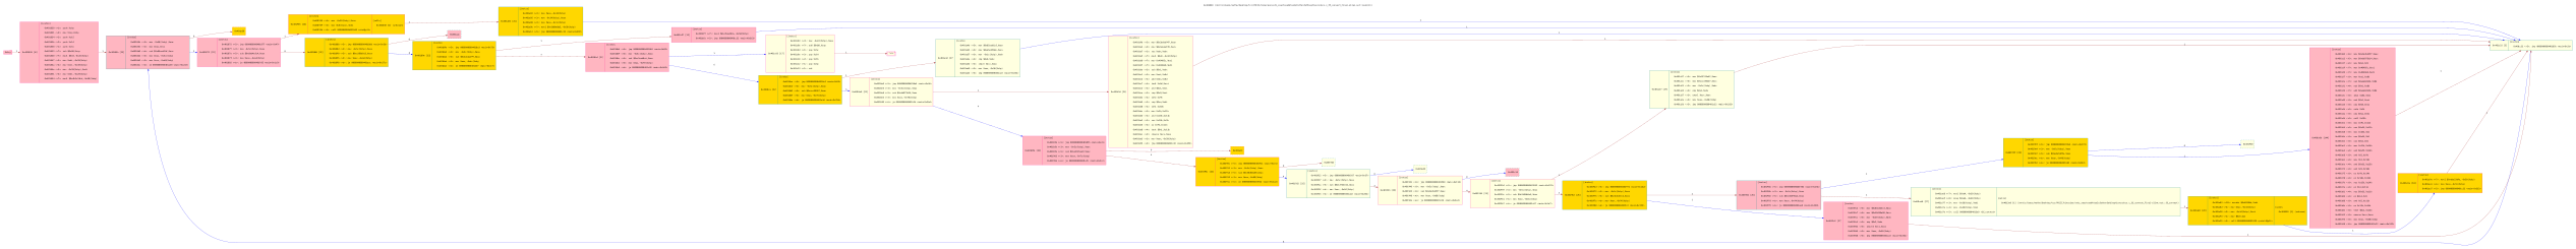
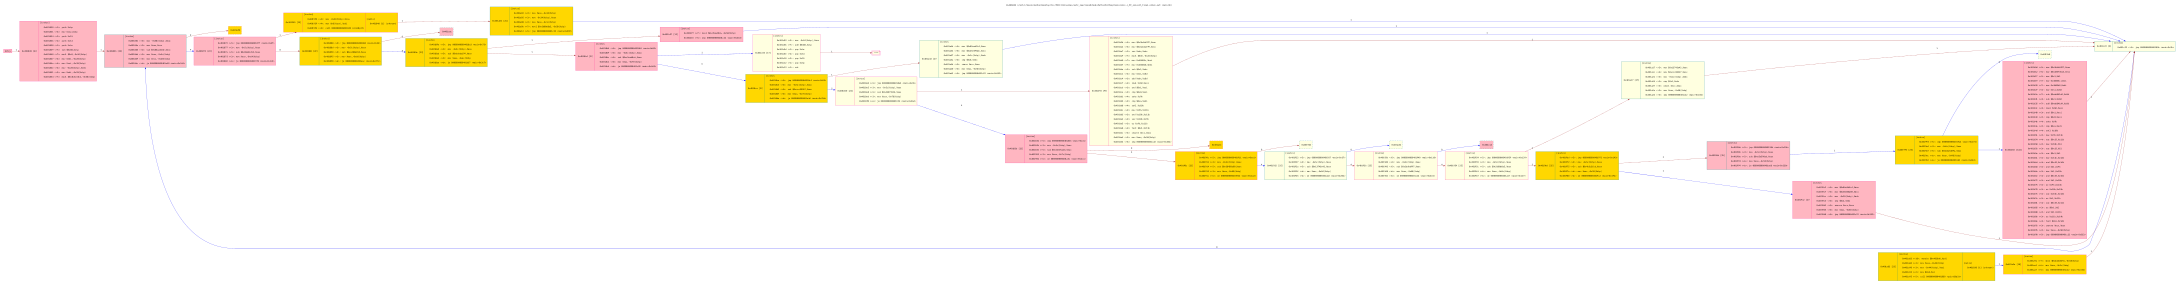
  digraph {
    fontname="IBM Plex Mono"
    label="0x401830 (/mnt/c/Users/mathe/Desktop/tcc/POCII/binaries/extr_reactossdktoolsfattenfatfsoptionccsbcs.c_ff_convert_Final-ollvm.out::main(0))"
    labelloc=t
    rankdir=LR
    node [color=deeppink fillcolor=lightyellow fontname="IBM Plex Mono" shape=record style=filled]
    edge [color=brown fontname="IBM Plex Mono"]
    Entry [fillcolor=lightpink height=0.3 shape=folder width=0.3]
    n2 [fillcolor=lightpink label="{\n     0x401830 [43]\l\n     | [instrs]\l\n     &nbsp;&nbsp;0x401830 \<+1\>: push %rbp\l\n     &nbsp;&nbsp;0x401831 \<+3\>: mov %rsp,%rbp\l\n     &nbsp;&nbsp;0x401834 \<+2\>: push %r15\l\n     &nbsp;&nbsp;0x401836 \<+2\>: push %r14\l\n     &nbsp;&nbsp;0x401838 \<+1\>: push %rbx\l\n     &nbsp;&nbsp;0x401839 \<+7\>: sub $0x88,%rsp\l\n     &nbsp;&nbsp;0x401840 \<+7\>: movl $0x0,-0x24(%rbp)\l\n     &nbsp;&nbsp;0x401847 \<+3\>: mov %edi,-0x28(%rbp)\l\n     &nbsp;&nbsp;0x40184a \<+4\>: mov %rsi,-0x30(%rbp)\l\n     &nbsp;&nbsp;0x40184e \<+3\>: mov -0x28(%rbp),%edi\l\n     &nbsp;&nbsp;0x401851 \<+3\>: mov %edi,-0x20(%rbp)\l\n     &nbsp;&nbsp;0x401854 \<+7\>: movl $0x4b3c3fc6,-0x58(%rbp)\l\n  }"]
    n3 [color=teal fillcolor=lightpink label="{\n     0x40185b [23]\l\n     | [instrs]\l\n     &nbsp;&nbsp;0x40185b \<+3\>: mov -0x58(%rbp),%eax\l\n     &nbsp;&nbsp;0x40185e \<+2\>: mov %eax,%ecx\l\n     &nbsp;&nbsp;0x401860 \<+6\>: sub $0x85aad1bf,%ecx\l\n     &nbsp;&nbsp;0x401866 \<+3\>: mov %eax,-0x5c(%rbp)\l\n     &nbsp;&nbsp;0x401869 \<+3\>: mov %ecx,-0x60(%rbp)\l\n     &nbsp;&nbsp;0x40186c \<+6\>: je 0000000000401af0 \<main+0x2c0\>\l\n  }"]
    n4 [fillcolor=gold label="{\n     0x401af0\l\n  }" style="dashed,filled"]
    n5 [fillcolor=lightpink label="{\n     0x401872 [22]\l\n     | [instrs]\l\n     &nbsp;&nbsp;0x401872 \<+5\>: jmp 0000000000401877 \<main+0x47\>\l\n     &nbsp;&nbsp;0x401877 \<+3\>: mov -0x5c(%rbp),%eax\l\n     &nbsp;&nbsp;0x40187a \<+5\>: sub $0x8b646fc4,%eax\l\n     &nbsp;&nbsp;0x40187f \<+3\>: mov %eax,-0x64(%rbp)\l\n     &nbsp;&nbsp;0x401882 \<+6\>: je 00000000004019f5 \<main+0x1c5\>\l\n  }"]
    n6 [fillcolor=gold label="{\n     0x4019f5 [13]\l\n     | [instrs]\l\n     &nbsp;&nbsp;0x4019f5 \<+4\>: mov -0x30(%rbp),%rax\l\n     &nbsp;&nbsp;0x4019f9 \<+4\>: mov 0x8(%rax),%rdi\l\n     &nbsp;&nbsp;0x4019fd \<+5\>: call 0000000000401040 \<atoi@plt\>\l\n     | [calls]\l\n     &nbsp;&nbsp;0x401040 \{1\} (unknown)\l\n  }"]
    n7 [color=teal fillcolor=gold label="{\n     0x401888 [22]\l\n     | [instrs]\l\n     &nbsp;&nbsp;0x401888 \<+5\>: jmp 000000000040188d \<main+0x5d\>\l\n     &nbsp;&nbsp;0x40188d \<+3\>: mov -0x5c(%rbp),%eax\l\n     &nbsp;&nbsp;0x401890 \<+5\>: sub $0xa3506013,%eax\l\n     &nbsp;&nbsp;0x401895 \<+3\>: mov %eax,-0x68(%rbp)\l\n     &nbsp;&nbsp;0x401898 \<+6\>: je 0000000000401aac \<main+0x27c\>\l\n  }"]
    n8 [color=teal fillcolor=gold label="{\n     0x401a02 [21]\l\n     | [instrs]\l\n     &nbsp;&nbsp;0x401a02 \<+3\>: mov %eax,-0x34(%rbp)\l\n     &nbsp;&nbsp;0x401a05 \<+3\>: mov -0x34(%rbp),%eax\l\n     &nbsp;&nbsp;0x401a08 \<+3\>: mov %eax,-0x1c(%rbp)\l\n     &nbsp;&nbsp;0x401a0b \<+7\>: movl $0x2d0868a5,-0x58(%rbp)\l\n     &nbsp;&nbsp;0x401a12 \<+5\>: jmp 0000000000401c22 \<main+0x3f2\>\l\n  }"]
    n9 [color=teal fillcolor=lightpink label="{\n     0x401aac\l\n  }" style="dashed,filled"]
    n10 [color=teal fillcolor=gold label="{\n     0x40189e [22]\l\n     | [instrs]\l\n     &nbsp;&nbsp;0x40189e \<+5\>: jmp 00000000004018a3 \<main+0x73\>\l\n     &nbsp;&nbsp;0x4018a3 \<+3\>: mov -0x5c(%rbp),%eax\l\n     &nbsp;&nbsp;0x4018a6 \<+5\>: sub $0xbab6a199,%eax\l\n     &nbsp;&nbsp;0x4018ab \<+3\>: mov %eax,-0x6c(%rbp)\l\n     &nbsp;&nbsp;0x4018ae \<+6\>: je 0000000000401bf7 \<main+0x3c7\>\l\n  }"]
    Exit [height=0.3 peripheries=2 shape=note width=0.3]
    n12 [color=teal label="{\n     0x401c22 [5]\l\n     | [instrs]\l\n     &nbsp;&nbsp;0x401c22 \<+5\>: jmp 000000000040185b \<main+0x2b\>\l\n  }"]
    n13 [fillcolor=lightpink label="{\n     0x401bf7 [12]\l\n     | [instrs]\l\n     &nbsp;&nbsp;0x401bf7 \<+7\>: movl $0xc9ead8c6,-0x58(%rbp)\l\n     &nbsp;&nbsp;0x401bfe \<+5\>: jmp 0000000000401c22 \<main+0x3f2\>\l\n  }"]
    n14 [fillcolor=lightpink label="{\n     0x4018b4 [22]\l\n     | [instrs]\l\n     &nbsp;&nbsp;0x4018b4 \<+5\>: jmp 00000000004018b9 \<main+0x89\>\l\n     &nbsp;&nbsp;0x4018b9 \<+3\>: mov -0x5c(%rbp),%eax\l\n     &nbsp;&nbsp;0x4018bc \<+5\>: sub $0xc9ead8c6,%eax\l\n     &nbsp;&nbsp;0x4018c1 \<+3\>: mov %eax,-0x70(%rbp)\l\n     &nbsp;&nbsp;0x4018c4 \<+6\>: je 0000000000401c03 \<main+0x3d3\>\l\n  }"]
    n15 [color=teal label="{\n     0x4019b8\l\n  }" style="dashed,filled"]
    n16 [label="{\n     0x401c03 [17]\l\n     | [instrs]\l\n     &nbsp;&nbsp;0x401c03 \<+3\>: mov -0x24(%rbp),%eax\l\n     &nbsp;&nbsp;0x401c06 \<+7\>: add $0x88,%rsp\l\n     &nbsp;&nbsp;0x401c0d \<+1\>: pop %rbx\l\n     &nbsp;&nbsp;0x401c0e \<+2\>: pop %r14\l\n     &nbsp;&nbsp;0x401c10 \<+2\>: pop %r15\l\n     &nbsp;&nbsp;0x401c12 \<+1\>: pop %rbp\l\n     &nbsp;&nbsp;0x401c13 \<+1\>: ret\l\n  }"]
    n17 [color=teal fillcolor=gold label="{\n     0x4018ca [22]\l\n     | [instrs]\l\n     &nbsp;&nbsp;0x4018ca \<+5\>: jmp 00000000004018cf \<main+0x9f\>\l\n     &nbsp;&nbsp;0x4018cf \<+3\>: mov -0x5c(%rbp),%eax\l\n     &nbsp;&nbsp;0x4018d2 \<+5\>: sub $0xccc002b7,%eax\l\n     &nbsp;&nbsp;0x4018d7 \<+3\>: mov %eax,-0x74(%rbp)\l\n     &nbsp;&nbsp;0x4018da \<+6\>: je 0000000000401a4d \<main+0x21d\>\l\n  }"]
    n18 [fillcolor=lightpink label="{\n     0x401b0d [144]\l\n     | [instrs]\l\n     &nbsp;&nbsp;0x401b0d \<+5\>: mov $0x26db6997,%eax\l\n     &nbsp;&nbsp;0x401b12 \<+5\>: mov $0xdd073b14,%ecx\l\n     &nbsp;&nbsp;0x401b17 \<+2\>: mov $0x1,%dl\l\n     &nbsp;&nbsp;0x401b19 \<+7\>: mov 0x40405c,%esi\l\n     &nbsp;&nbsp;0x401b20 \<+7\>: mov 0x404060,%edi\l\n     &nbsp;&nbsp;0x401b27 \<+3\>: mov %esi,%r8d\l\n     &nbsp;&nbsp;0x401b2a \<+7\>: sub $0x66841d4,%r8d\l\n     &nbsp;&nbsp;0x401b31 \<+4\>: sub $0x1,%r8d\l\n     &nbsp;&nbsp;0x401b35 \<+7\>: add $0x66841d4,%r8d\l\n     &nbsp;&nbsp;0x401b3c \<+4\>: imul %r8d,%esi\l\n     &nbsp;&nbsp;0x401b40 \<+3\>: and $0x1,%esi\l\n     &nbsp;&nbsp;0x401b43 \<+3\>: cmp $0x0,%esi\l\n     &nbsp;&nbsp;0x401b46 \<+4\>: sete %r9b\l\n     &nbsp;&nbsp;0x401b4a \<+3\>: cmp $0xa,%edi\l\n     &nbsp;&nbsp;0x401b4d \<+4\>: setl %r10b\l\n     &nbsp;&nbsp;0x401b51 \<+3\>: mov %r9b,%r11b\l\n     &nbsp;&nbsp;0x401b54 \<+4\>: xor $0xff,%r11b\l\n     &nbsp;&nbsp;0x401b58 \<+3\>: mov %r10b,%bl\l\n     &nbsp;&nbsp;0x401b5b \<+3\>: xor $0xff,%bl\l\n     &nbsp;&nbsp;0x401b5e \<+3\>: xor $0x1,%dl\l\n     &nbsp;&nbsp;0x401b61 \<+3\>: mov %r11b,%r14b\l\n     &nbsp;&nbsp;0x401b64 \<+4\>: and $0xff,%r14b\l\n     &nbsp;&nbsp;0x401b68 \<+3\>: and %dl,%r9b\l\n     &nbsp;&nbsp;0x401b6b \<+3\>: mov %bl,%r15b\l\n     &nbsp;&nbsp;0x401b6e \<+4\>: and $0xff,%r15b\l\n     &nbsp;&nbsp;0x401b72 \<+3\>: and %dl,%r10b\l\n     &nbsp;&nbsp;0x401b75 \<+3\>: or %r9b,%r14b\l\n     &nbsp;&nbsp;0x401b78 \<+3\>: or %r10b,%r15b\l\n     &nbsp;&nbsp;0x401b7b \<+3\>: xor %r15b,%r14b\l\n     &nbsp;&nbsp;0x401b7e \<+3\>: or %bl,%r11b\l\n     &nbsp;&nbsp;0x401b81 \<+4\>: xor $0xff,%r11b\l\n     &nbsp;&nbsp;0x401b85 \<+3\>: or $0x1,%dl\l\n     &nbsp;&nbsp;0x401b88 \<+3\>: and %dl,%r11b\l\n     &nbsp;&nbsp;0x401b8b \<+3\>: or %r11b,%r14b\l\n     &nbsp;&nbsp;0x401b8e \<+4\>: test $0x1,%r14b\l\n     &nbsp;&nbsp;0x401b92 \<+3\>: cmovne %ecx,%eax\l\n     &nbsp;&nbsp;0x401b95 \<+3\>: mov %eax,-0x58(%rbp)\l\n     &nbsp;&nbsp;0x401b98 \<+5\>: jmp 0000000000401c22 \<main+0x3f2\>\l\n  }"]
    n19 [color=teal label="{\n     0x401a4d [27]\l\n     | [instrs]\l\n     &nbsp;&nbsp;0x401a4d \<+5\>: mov $0x85aad1bf,%eax\l\n     &nbsp;&nbsp;0x401a52 \<+5\>: mov $0x65e598ab,%ecx\l\n     &nbsp;&nbsp;0x401a57 \<+3\>: mov -0x1c(%rbp),%edx\l\n     &nbsp;&nbsp;0x401a5a \<+3\>: cmp $0x0,%edx\l\n     &nbsp;&nbsp;0x401a5d \<+3\>: cmove %ecx,%eax\l\n     &nbsp;&nbsp;0x401a60 \<+3\>: mov %eax,-0x58(%rbp)\l\n     &nbsp;&nbsp;0x401a63 \<+5\>: jmp 0000000000401c22 \<main+0x3f2\>\l\n  }"]
    n20 [label="{\n     0x4018e0 [22]\l\n     | [instrs]\l\n     &nbsp;&nbsp;0x4018e0 \<+5\>: jmp 00000000004018e5 \<main+0xb5\>\l\n     &nbsp;&nbsp;0x4018e5 \<+3\>: mov -0x5c(%rbp),%eax\l\n     &nbsp;&nbsp;0x4018e8 \<+5\>: sub $0xdd073b14,%eax\l\n     &nbsp;&nbsp;0x4018ed \<+3\>: mov %eax,-0x78(%rbp)\l\n     &nbsp;&nbsp;0x4018f0 \<+6\>: je 0000000000401b9d \<main+0x36d\>\l\n  }"]
    n21 [fillcolor=gold label="{\n     0x401a9a [18]\l\n     | [instrs]\l\n     &nbsp;&nbsp;0x401a9a \<+7\>: movl $0x6da53d9a,-0x58(%rbp)\l\n     &nbsp;&nbsp;0x401aa1 \<+6\>: mov %eax,-0x9c(%rbp)\l\n     &nbsp;&nbsp;0x401aa7 \<+5\>: jmp 0000000000401c22 \<main+0x3f2\>\l\n  }"]
    n22 [label="{\n     0x401b9d [90]\l\n     | [instrs]\l\n     &nbsp;&nbsp;0x401b9d \<+5\>: mov $0x26db6997,%eax\l\n     &nbsp;&nbsp;0x401ba2 \<+5\>: mov $0xbab6a199,%ecx\l\n     &nbsp;&nbsp;0x401ba7 \<+2\>: xor %edx,%edx\l\n     &nbsp;&nbsp;0x401ba9 \<+7\>: movl $0x0,-0x24(%rbp)\l\n     &nbsp;&nbsp;0x401bb0 \<+7\>: mov 0x40405c,%esi\l\n     &nbsp;&nbsp;0x401bb7 \<+7\>: mov 0x404060,%edi\l\n     &nbsp;&nbsp;0x401bbe \<+3\>: sub $0x1,%edx\l\n     &nbsp;&nbsp;0x401bc1 \<+3\>: mov %esi,%r8d\l\n     &nbsp;&nbsp;0x401bc4 \<+3\>: add %edx,%r8d\l\n     &nbsp;&nbsp;0x401bc7 \<+4\>: imul %r8d,%esi\l\n     &nbsp;&nbsp;0x401bcb \<+3\>: and $0x1,%esi\l\n     &nbsp;&nbsp;0x401bce \<+3\>: cmp $0x0,%esi\l\n     &nbsp;&nbsp;0x401bd1 \<+4\>: sete %r9b\l\n     &nbsp;&nbsp;0x401bd5 \<+3\>: cmp $0xa,%edi\l\n     &nbsp;&nbsp;0x401bd8 \<+4\>: setl %r10b\l\n     &nbsp;&nbsp;0x401bdc \<+3\>: mov %r9b,%r11b\l\n     &nbsp;&nbsp;0x401bdf \<+3\>: and %r10b,%r11b\l\n     &nbsp;&nbsp;0x401be2 \<+3\>: xor %r10b,%r9b\l\n     &nbsp;&nbsp;0x401be5 \<+3\>: or %r9b,%r11b\l\n     &nbsp;&nbsp;0x401be8 \<+4\>: test $0x1,%r11b\l\n     &nbsp;&nbsp;0x401bec \<+3\>: cmovne %ecx,%eax\l\n     &nbsp;&nbsp;0x401bef \<+3\>: mov %eax,-0x58(%rbp)\l\n     &nbsp;&nbsp;0x401bf2 \<+5\>: jmp 0000000000401c22 \<main+0x3f2\>\l\n  }"]
    n23 [fillcolor=lightpink label="{\n     0x4018f6 [22]\l\n     | [instrs]\l\n     &nbsp;&nbsp;0x4018f6 \<+5\>: jmp 00000000004018fb \<main+0xcb\>\l\n     &nbsp;&nbsp;0x4018fb \<+3\>: mov -0x5c(%rbp),%eax\l\n     &nbsp;&nbsp;0x4018fe \<+5\>: sub $0xebb76aef,%eax\l\n     &nbsp;&nbsp;0x401903 \<+3\>: mov %eax,-0x7c(%rbp)\l\n     &nbsp;&nbsp;0x401906 \<+6\>: je 0000000000401afc \<main+0x2cc\>\l\n  }"]
    n24 [color=teal fillcolor=gold label="{\n     0x401a83 [23]\l\n     | [instrs]\l\n     &nbsp;&nbsp;0x401a83 \<+10\>: movabs $0x4020d6,%rdi\l\n     &nbsp;&nbsp;0x401a8d \<+3\>: mov %eax,-0x44(%rbp)\l\n     &nbsp;&nbsp;0x401a90 \<+3\>: mov -0x44(%rbp),%esi\l\n     &nbsp;&nbsp;0x401a93 \<+2\>: mov $0x0,%al\l\n     &nbsp;&nbsp;0x401a95 \<+5\>: call 0000000000401030 \<printf@plt\>\l\n     | [calls]\l\n     &nbsp;&nbsp;0x401030 \{1\} (unknown)\l\n  }"]
    n25 [fillcolor=gold label="{\n     0x401afc\l\n  }" style="dashed,filled"]
    n26 [fillcolor=gold label="{\n     0x40190c [22]\l\n     | [instrs]\l\n     &nbsp;&nbsp;0x40190c \<+5\>: jmp 0000000000401911 \<main+0xe1\>\l\n     &nbsp;&nbsp;0x401911 \<+3\>: mov -0x5c(%rbp),%eax\l\n     &nbsp;&nbsp;0x401914 \<+5\>: sub $0xf8450a00,%eax\l\n     &nbsp;&nbsp;0x401919 \<+3\>: mov %eax,-0x80(%rbp)\l\n     &nbsp;&nbsp;0x40191c \<+6\>: je 00000000004019dd \<main+0x1ad\>\l\n  }"]
    n27 [color=teal fillcolor=gold label="{\n     0x40199f [25]\l\n     | [instrs]\l\n     &nbsp;&nbsp;0x40199f \<+5\>: jmp 00000000004019a4 \<main+0x174\>\l\n     &nbsp;&nbsp;0x4019a4 \<+3\>: mov -0x5c(%rbp),%eax\l\n     &nbsp;&nbsp;0x4019a7 \<+5\>: sub $0x6da53d9a,%eax\l\n     &nbsp;&nbsp;0x4019ac \<+6\>: mov %eax,-0x98(%rbp)\l\n     &nbsp;&nbsp;0x4019b2 \<+6\>: je 0000000000401b0d \<main+0x2dd\>\l\n  }"]
    n28 [color=teal label="{\n     0x4019dd\l\n  }" style="dashed,filled"]
    n29 [color=teal label="{\n     0x401922 [25]\l\n     | [instrs]\l\n     &nbsp;&nbsp;0x401922 \<+5\>: jmp 0000000000401927 \<main+0xf7\>\l\n     &nbsp;&nbsp;0x401927 \<+3\>: mov -0x5c(%rbp),%eax\l\n     &nbsp;&nbsp;0x40192a \<+5\>: sub $0x1374fe42,%eax\l\n     &nbsp;&nbsp;0x40192f \<+6\>: mov %eax,-0x84(%rbp)\l\n     &nbsp;&nbsp;0x401935 \<+6\>: je 0000000000401a32 \<main+0x202\>\l\n  }"]
-   n30 [color=teal label="{\n     0x401a68 [27]\l\n     | [instrs]\l\n     &nbsp;&nbsp;0x401a68 \<+7\>: movl $0x64,-0x38(%rbp)\l\n     &nbsp;&nbsp;0x401a6f \<+8\>: movq $0x64,-0x40(%rbp)\l\n     &nbsp;&nbsp;0x401a77 \<+3\>: mov -0x38(%rbp),%edi\l\n     &nbsp;&nbsp;0x401a7a \<+4\>: mov -0x40(%rbp),%rsi\l\n     &nbsp;&nbsp;0x401a7e \<+5\>: call 00000000004013a0 \<ff_convert\>\l\n     | [calls]\l\n     &nbsp;&nbsp;0x4013a0 \{1\} (/mnt/c/Users/mathe/Desktop/tcc/POCII/binaries/extr_reactossdktoolsfattenfatfsoptionccsbcs.c_ff_convert_Final-ollvm.out::ff_convert)\l\n  }"]
    n31 [color=teal label="{\n     0x401a32\l\n  }" style="dashed,filled"]
    n32 [label="{\n     0x40193b [25]\l\n     | [instrs]\l\n     &nbsp;&nbsp;0x40193b \<+5\>: jmp 0000000000401940 \<main+0x110\>\l\n     &nbsp;&nbsp;0x401940 \<+3\>: mov -0x5c(%rbp),%eax\l\n     &nbsp;&nbsp;0x401943 \<+5\>: sub $0x26db6997,%eax\l\n     &nbsp;&nbsp;0x401948 \<+6\>: mov %eax,-0x88(%rbp)\l\n     &nbsp;&nbsp;0x40194e \<+6\>: je 0000000000401c14 \<main+0x3e4\>\l\n  }"]
    n33 [color=teal fillcolor=lightpink label="{\n     0x401c14\l\n  }" style="dashed,filled"]
    n34 [label="{\n     0x401954 [25]\l\n     | [instrs]\l\n     &nbsp;&nbsp;0x401954 \<+5\>: jmp 0000000000401959 \<main+0x129\>\l\n     &nbsp;&nbsp;0x401959 \<+3\>: mov -0x5c(%rbp),%eax\l\n     &nbsp;&nbsp;0x40195c \<+5\>: sub $0x2d0868a5,%eax\l\n     &nbsp;&nbsp;0x401961 \<+6\>: mov %eax,-0x8c(%rbp)\l\n     &nbsp;&nbsp;0x401967 \<+6\>: je 0000000000401a17 \<main+0x1e7\>\l\n  }"]
    n35 [color=teal label="{\n     0x401a17 [27]\l\n     | [instrs]\l\n     &nbsp;&nbsp;0x401a17 \<+5\>: mov $0x1374fe42,%eax\l\n     &nbsp;&nbsp;0x401a1c \<+5\>: mov $0xccc002b7,%ecx\l\n     &nbsp;&nbsp;0x401a21 \<+3\>: mov -0x1c(%rbp),%edx\l\n     &nbsp;&nbsp;0x401a24 \<+3\>: cmp $0x1,%edx\l\n     &nbsp;&nbsp;0x401a27 \<+3\>: cmovl %ecx,%eax\l\n     &nbsp;&nbsp;0x401a2a \<+3\>: mov %eax,-0x58(%rbp)\l\n     &nbsp;&nbsp;0x401a2d \<+5\>: jmp 0000000000401c22 \<main+0x3f2\>\l\n  }"]
    n36 [color=teal fillcolor=gold label="{\n     0x40196d [25]\l\n     | [instrs]\l\n     &nbsp;&nbsp;0x40196d \<+5\>: jmp 0000000000401972 \<main+0x142\>\l\n     &nbsp;&nbsp;0x401972 \<+3\>: mov -0x5c(%rbp),%eax\l\n     &nbsp;&nbsp;0x401975 \<+5\>: sub $0x4b3c3fc6,%eax\l\n     &nbsp;&nbsp;0x40197a \<+6\>: mov %eax,-0x90(%rbp)\l\n     &nbsp;&nbsp;0x401980 \<+6\>: je 00000000004019c2 \<main+0x192\>\l\n  }"]
    n37 [color=teal fillcolor=lightpink label="{\n     0x401986 [25]\l\n     | [instrs]\l\n     &nbsp;&nbsp;0x401986 \<+5\>: jmp 000000000040198b \<main+0x15b\>\l\n     &nbsp;&nbsp;0x40198b \<+3\>: mov -0x5c(%rbp),%eax\l\n     &nbsp;&nbsp;0x40198e \<+5\>: sub $0x65e598ab,%eax\l\n     &nbsp;&nbsp;0x401993 \<+6\>: mov %eax,-0x94(%rbp)\l\n     &nbsp;&nbsp;0x401999 \<+6\>: je 0000000000401a68 \<main+0x238\>\l\n  }"]
    n38 [fillcolor=lightpink label="{\n     0x4019c2 [27]\l\n     | [instrs]\l\n     &nbsp;&nbsp;0x4019c2 \<+5\>: mov $0x8b646fc4,%eax\l\n     &nbsp;&nbsp;0x4019c7 \<+5\>: mov $0xf8450a00,%ecx\l\n     &nbsp;&nbsp;0x4019cc \<+3\>: mov -0x20(%rbp),%edx\l\n     &nbsp;&nbsp;0x4019cf \<+3\>: cmp $0x2,%edx\l\n     &nbsp;&nbsp;0x4019d2 \<+3\>: cmovne %ecx,%eax\l\n     &nbsp;&nbsp;0x4019d5 \<+3\>: mov %eax,-0x58(%rbp)\l\n     &nbsp;&nbsp;0x4019d8 \<+5\>: jmp 0000000000401c22 \<main+0x3f2\>\l\n  }"]
    Entry -> n2 [label=" 1"]
    n2 -> n3 [label=" 1"]
    n3 -> n4 [label=" 0"]
    n3 -> n5 [color=blue label=" 9"]
    n5 -> n6 [label=" 1"]
    n5 -> n7 [label=" 8"]
    n6 -> n8 [label=" 1"]
    n7 -> n9 [label=" 0"]
    n7 -> n10 [color=blue label=" 8"]
    n8 -> n12 [color=blue label=" 1"]
    n10 -> n13 [label=" 1"]
    n10 -> n14 [label=" 7"]
    n12 -> n3 [color=blue label=" 8"]
    n13 -> n12 [color=blue label=" 1"]
    n14 -> n16 [color=blue label=" 1"]
    n14 -> n17 [color=blue label=" 6"]
    n16 -> Exit [label=" 1"]
    n17 -> n19 [label=" 1"]
    n17 -> n20 [color=blue label=" 5"]
    n18 -> n12 [label=" 1"]
    n19 -> n12 [color=blue label=" 1"]
    n20 -> n22 [label=" 1"]
    n20 -> n23 [color=blue label=" 4"]
    n21 -> n12 [label=" 1"]
    n22 -> n12 [label=" 1"]
    n23 -> n25 [label=" 0"]
    n23 -> n26 [label=" 4"]
    n24 -> n21 [color=blue label=" 1"]
    n26 -> n28 [label=" 0"]
    n26 -> n29 [color=blue label=" 4"]
    n27 -> n15 [color=blue label=" 0"]
    n27 -> n18 [color=blue label=" 1"]
    n29 -> n31 [color=blue label=" 0"]
    n29 -> n32 [label=" 4"]
-   n30 -> n24 [label=" 1"]
    n32 -> n33 [color=blue label=" 0"]
    n32 -> n34 [label=" 4"]
    n34 -> n35 [label=" 1"]
    n34 -> n36 [label=" 3"]
    n35 -> n12 [label=" 1"]
    n36 -> n37 [label=" 2"]
    n36 -> n38 [color=blue label=" 1"]
    n37 -> n27 [color=blue label=" 1"]
-   n37 -> n30 [label=" 1"]
    n38 -> n12 [label=" 1"]
  }
